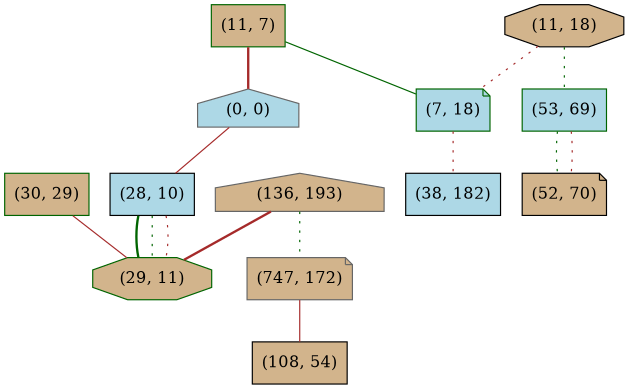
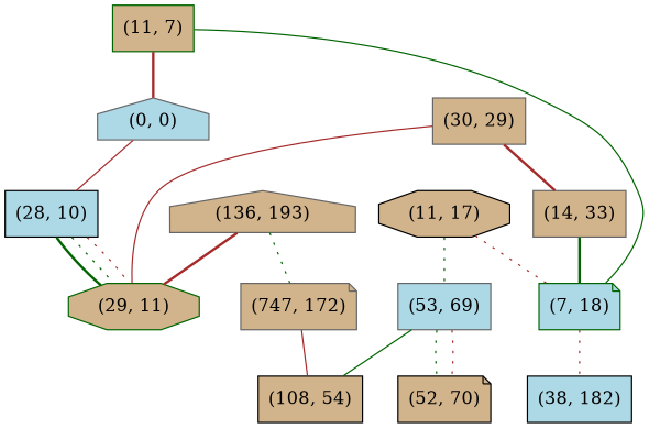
  graph {
    node [color=darkgreen fillcolor=tan shape=box style=filled]
    edge [color=brown style=dotted weight=1]
    "(0, 0)" [color=gray40 fillcolor=lightblue shape=house]
    "(11, 7)"
    "(7, 18)" [fillcolor=lightblue shape=note]
    "(28, 10)" [color=black fillcolor=lightblue]
    "(29, 11)" [shape=octagon]
    "(38, 182)" [color=black fillcolor=lightblue]
    "(52, 70)" [color=black shape=note]
-   "(11, 17)" [color=black shape=octagon label="(11, 18)"]
-   "(53, 69)" [fillcolor=lightblue]
+   "(11, 17)" [color=black shape=octagon]
+   "(53, 69)" [color=gray40 fillcolor=lightblue]
    "(108, 54)" [color=black]
    "(136, 193)" [color=gray40 shape=house]
    n12 [color=gray40 label="(747, 172)" shape=note]
-   "(30, 29)"
+   "(30, 29)" [color=gray40]
+   "(14, 33)" [color=gray40]
    "(0, 0)" -- "(28, 10)" [style=solid]
    "(11, 7)" -- "(0, 0)" [style=bold weight=4]
    "(11, 7)" -- "(7, 18)" [color=darkgreen style=solid]
    "(7, 18)" -- "(38, 182)" [weight=3]
    "(28, 10)" -- "(29, 11)" [color=darkgreen style=bold]
    "(28, 10)" -- "(29, 11)" [color=darkgreen]
    "(28, 10)" -- "(29, 11)"
    "(11, 17)" -- "(7, 18)"
    "(11, 17)" -- "(53, 69)" [color=darkgreen weight=3]
    "(53, 69)" -- "(52, 70)" [color=darkgreen]
    "(53, 69)" -- "(52, 70)"
+   "(53, 69)" -- "(108, 54)" [color=darkgreen style=solid]
    "(136, 193)" -- "(29, 11)" [style=bold weight=3]
    "(136, 193)" -- n12 [color=darkgreen]
    n12 -- "(108, 54)" [style=solid]
    "(30, 29)" -- "(29, 11)" [style=solid]
+   "(30, 29)" -- "(14, 33)" [style=bold]
+   "(14, 33)" -- "(7, 18)" [color=darkgreen style=bold]
  }
